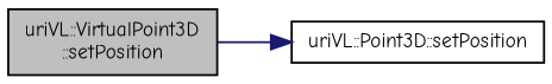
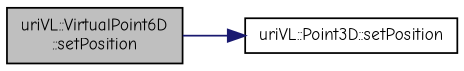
  digraph {
    rankdir=LR
    fontname="Comic Neue"
    node [color=black fontname="Comic Neue" fontsize=10 shape=record style=filled]
-   n1 [fillcolor=grey75 fontcolor=black height=0.2 label="uriVL::VirtualPoint3D\l::setPosition" width=0.4]
+   n1 [fillcolor=grey75 fontcolor=black height=0.2 label="uriVL::VirtualPoint6D\l::setPosition" width=0.4]
    n2 [fillcolor=white height=0.2 label="uriVL::Point3D::setPosition" width=0.4]
    n1 -> n2 [color=midnightblue fontname="Comic Neue" fontsize=10 labelfontname=Helvetica labelfontsize=10 style=solid]
  }
